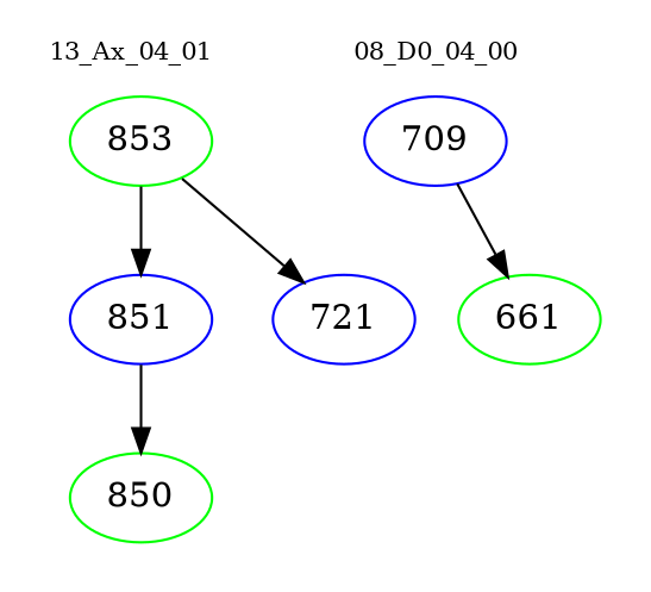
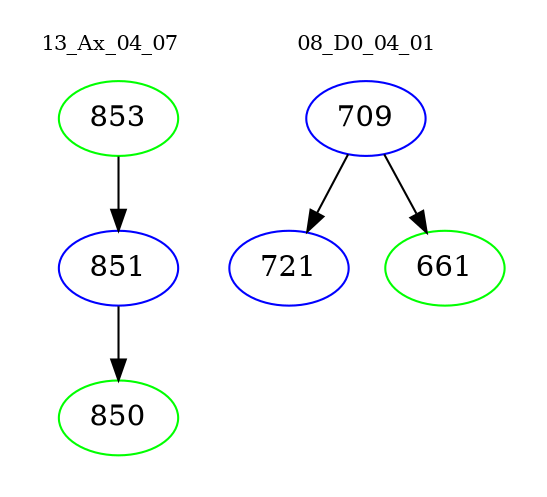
  digraph {
    node [color=blue]
    edge [color=black]
    n1 [label=851]
    n2 [color=green label=850]
    n3 [color=green label=853]
    n4 [label=709]
    n5 [color=green label=661]
    n6 [label=721]
    subgraph cluster_1 {
      color=white
      fontsize=10
-     label="13_Ax_04_01"
+     label="13_Ax_04_07"
      n1
      n2
      n3
    }
    subgraph cluster_2 {
      color=white
      fontsize=10
-     label="08_D0_04_00"
+     label="08_D0_04_01"
      n4
      n5
      n6
    }
    n1 -> n2
    n3 -> n1
    n4 -> n5
-   n3 -> n6
+   n4 -> n6
  }
